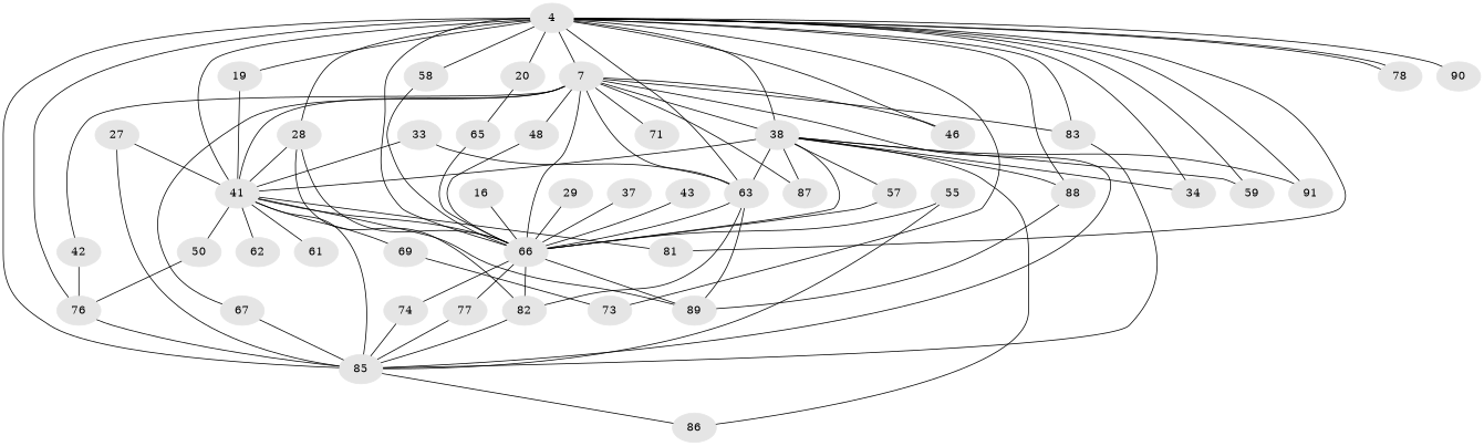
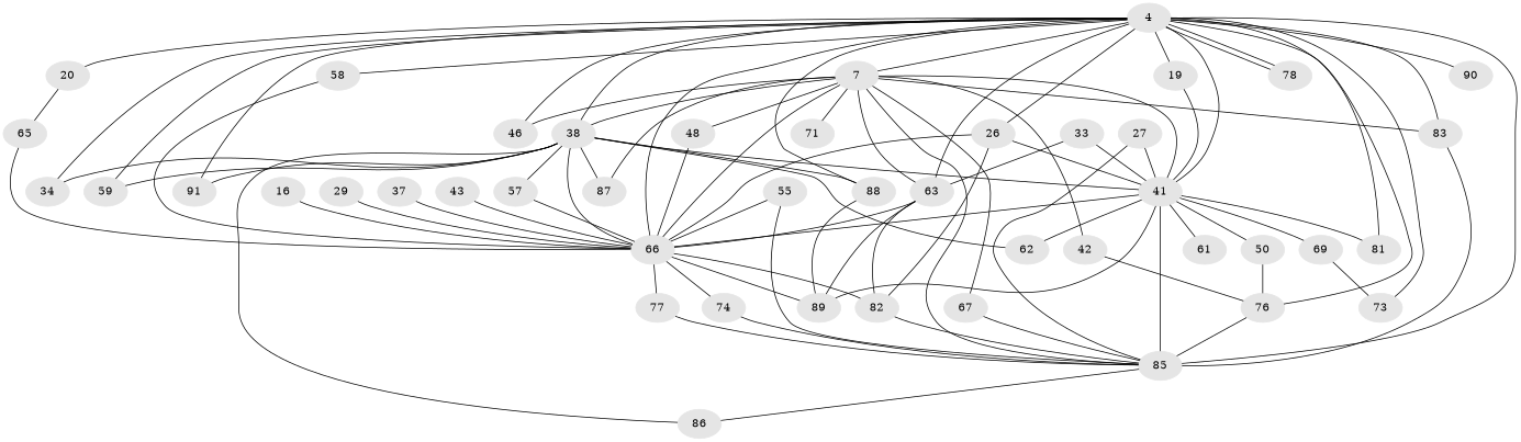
  graph {
    node [color=gray90 style=filled]
    4 [super="+2"]
    7 [super="+6"]
    19
-   28 [super="+21"]
+   28 [super="+21" label=26]
    n5 [label=20]
    38 [super="+31+10"]
    41 [super="+12+24+22"]
    n8 [label=34]
    46
    58
    59
    63 [super="+39+32+53"]
    66 [super="+64+3"]
    73
    76 [super="+42"]
    78
    81 [super="+72"]
    83 [super="+75"]
    85 [super="+79+68"]
    88 [super="+54"]
    90
    91
    n23 [label=42]
    48
    67
    71
    87
    82 [super="+52+35"]
    65
    57
    62
    86
    50
    61
    69
    89 [super="+84"]
    74 [super="+70"]
    77
    16
    27
    29
    33
    37
    43
    55
    4 -- 7 [weight=4]
    4 -- 19
    4 -- 28
    4 -- n5 [weight=2]
    4 -- 38 [weight=5]
    4 -- 41 [weight=6]
    4 -- n8
    4 -- 46
    4 -- 58
    4 -- 59
    4 -- 63 [weight=2]
    4 -- 66 [weight=5]
    4 -- 73
    4 -- 76 [weight=3]
    4 -- 78
    4 -- 78
    4 -- 81 [weight=2]
    4 -- 83 [weight=2]
    4 -- 85 [weight=6]
    4 -- 88
    4 -- 90 [weight=2]
    4 -- 91
    7 -- 38 [weight=4]
    7 -- 41 [weight=6]
    7 -- 46
    7 -- 63 [weight=2]
    7 -- 66 [weight=4]
    7 -- 83
    7 -- 85
    7 -- n23
    7 -- 48
    7 -- 67
    7 -- 71 [weight=2]
    7 -- 87
    19 -- 41
    28 -- 41
    28 -- 66 [weight=2]
    28 -- 82
    n5 -- 65
    38 -- 41 [weight=5]
    38 -- n8
    38 -- 59
    38 -- 66 [weight=5]
    38 -- 88
    38 -- 91
    38 -- 87
    38 -- 57
-   38 -- 63
+   38 -- 62
    38 -- 86
    41 -- 66 [weight=6]
    41 -- 81
    41 -- 85 [weight=3]
    41 -- 62
    41 -- 50
    41 -- 61 [weight=2]
    41 -- 69 [weight=2]
    41 -- 89 [weight=2]
    58 -- 66
    63 -- 66
    63 -- 82
    63 -- 89 [weight=3]
    66 -- 82
    66 -- 89 [weight=2]
    66 -- 74
    66 -- 77
    76 -- 85 [weight=2]
    83 -- 85
    85 -- 86
    88 -- 89
    n23 -- 76
    48 -- 66
    67 -- 85
    82 -- 85
    65 -- 66
    57 -- 66
    50 -- 76
    69 -- 73
    74 -- 85 [weight=2]
    77 -- 85
    16 -- 66 [weight=2]
    27 -- 41
    27 -- 85
    29 -- 66 [weight=2]
    33 -- 41
    33 -- 63
    37 -- 66
    43 -- 66 [weight=2]
    55 -- 66
    55 -- 85
  }
